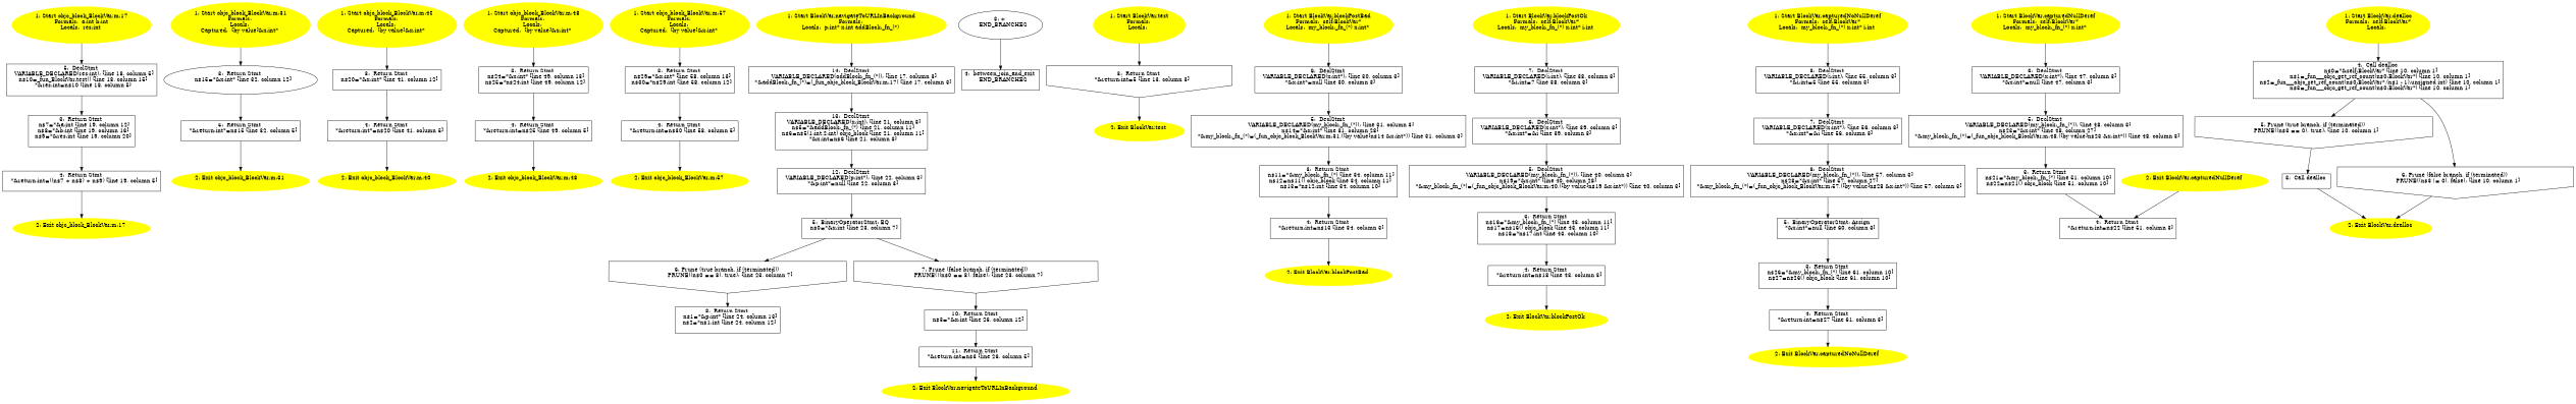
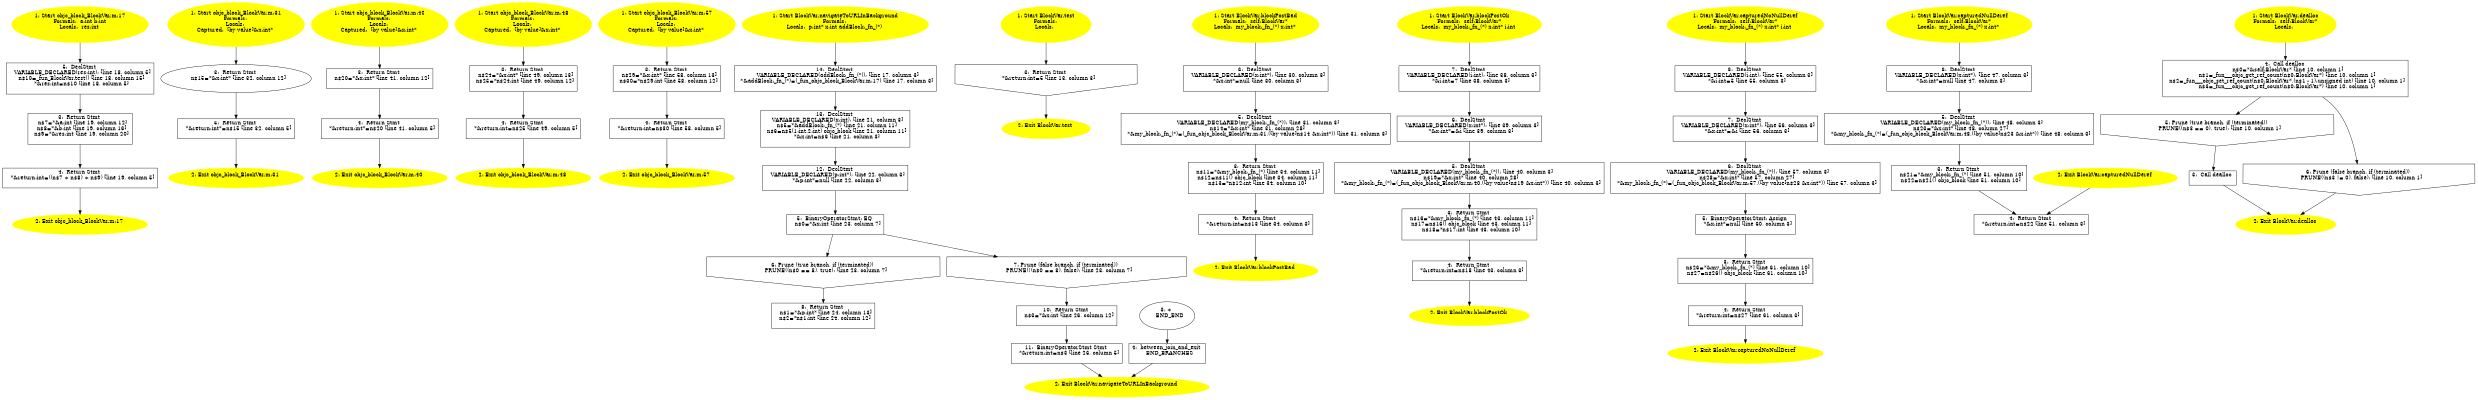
  digraph {
    fontname="DejaVu Serif"
    node [fontname="DejaVu Serif" shape=box]
    edge [fontname="DejaVu Serif"]
    n1 [color=yellow label="1: Start objc_block_BlockVar.m:17\nFormals:  a:int b:int\nLocals:  res:int \n  " style=filled shape=""]
    n2 [label="5:  DeclStmt \n   VARIABLE_DECLARED(res:int); [line 18, column 5]\n  n$10=_fun_BlockVar.test() [line 18, column 15]\n  *&res:int=n$10 [line 18, column 5]\n "]
    n3 [label="3:  Return Stmt \n   n$7=*&a:int [line 19, column 12]\n  n$8=*&b:int [line 19, column 16]\n  n$9=*&res:int [line 19, column 20]\n "]
    n4 [label="4:  Return Stmt \n   *&return:int=((n$7 + n$8) + n$9) [line 19, column 5]\n "]
    n5 [color=yellow label="2: Exit objc_block_BlockVar.m:17 \n  " style=filled shape=""]
    n6 [color=yellow label="1: Start objc_block_BlockVar.m:31\nFormals: \nLocals: \nCaptured:  [by value]&x:int* \n  " style=filled shape=""]
    n7 [label="3:  Return Stmt \n   n$15=*&x:int* [line 32, column 12]\n " shape=ellipse]
    n8 [label="5:  Return Stmt \n   *&return:int*=n$15 [line 32, column 5]\n "]
    n9 [color=yellow label="2: Exit objc_block_BlockVar.m:31 \n  " style=filled shape=""]
    n10 [color=yellow label="1: Start objc_block_BlockVar.m:40\nFormals: \nLocals: \nCaptured:  [by value]&x:int* \n  " style=filled shape=""]
    n11 [label="3:  Return Stmt \n   n$20=*&x:int* [line 41, column 12]\n "]
    n12 [label="4:  Return Stmt \n   *&return:int*=n$20 [line 41, column 5]\n "]
    n13 [color=yellow label="2: Exit objc_block_BlockVar.m:40 \n  " style=filled shape=""]
    n14 [color=yellow label="1: Start objc_block_BlockVar.m:48\nFormals: \nLocals: \nCaptured:  [by value]&x:int* \n  " style=filled shape=""]
    n15 [label="3:  Return Stmt \n   n$24=*&x:int* [line 49, column 13]\n  n$25=*n$24:int [line 49, column 12]\n "]
    n16 [label="4:  Return Stmt \n   *&return:int=n$25 [line 49, column 5]\n "]
    n17 [color=yellow label="2: Exit objc_block_BlockVar.m:48 \n  " style=filled shape=""]
    n18 [color=yellow label="1: Start objc_block_BlockVar.m:57\nFormals: \nLocals: \nCaptured:  [by value]&x:int* \n  " style=filled shape=""]
    n19 [label="3:  Return Stmt \n   n$29=*&x:int* [line 58, column 13]\n  n$30=*n$29:int [line 58, column 12]\n "]
    n20 [label="4:  Return Stmt \n   *&return:int=n$30 [line 58, column 5]\n "]
    n21 [color=yellow label="2: Exit objc_block_BlockVar.m:57 \n  " style=filled shape=""]
    n22 [color=yellow label="1: Start BlockVar.navigateToURLInBackground\nFormals: \nLocals:  p:int* x:int addBlock:_fn_(*) \n  " style=filled shape=""]
    n23 [label="14:  DeclStmt \n   VARIABLE_DECLARED(addBlock:_fn_(*)); [line 17, column 3]\n  *&addBlock:_fn_(*)=(_fun_objc_block_BlockVar.m:17) [line 17, column 3]\n "]
    n24 [label="13:  DeclStmt \n   VARIABLE_DECLARED(x:int); [line 21, column 3]\n  n$5=*&addBlock:_fn_(*) [line 21, column 11]\n  n$6=n$5(1:int,2:int) objc_block [line 21, column 11]\n  *&x:int=n$6 [line 21, column 3]\n "]
    n25 [label="12:  DeclStmt \n   VARIABLE_DECLARED(p:int*); [line 22, column 3]\n  *&p:int*=null [line 22, column 3]\n "]
    n26 [color=yellow label="2: Exit BlockVar.navigateToURLInBackground \n  " style=filled shape=""]
-   n27 [label="3: + \n   END_BRANCHES\n " shape=""]
+   n27 [label="3: + \n   END_END\n " shape=""]
    n28 [label="4:  between_join_and_exit \n   END_BRANCHES\n "]
    n29 [label="5:  BinaryOperatorStmt: EQ \n   n$0=*&x:int [line 23, column 7]\n "]
    n30 [label="6: Prune (true branch, if (terminated)) \n   PRUNE((n$0 == 8), true); [line 23, column 7]\n " shape=invhouse]
    n31 [label="7: Prune (false branch, if (terminated)) \n   PRUNE(!(n$0 == 8), false); [line 23, column 7]\n " shape=invhouse]
    n32 [label="8:  Return Stmt \n   n$1=*&p:int* [line 24, column 13]\n  n$2=*n$1:int [line 24, column 12]\n "]
    n33 [label="10:  Return Stmt \n   n$3=*&x:int [line 26, column 12]\n "]
-   n34 [label="11:  Return Stmt \n   *&return:int=n$3 [line 26, column 5]\n "]
+   n34 [label="11:  BinaryOperatorStmt Stmt \n   *&return:int=n$3 [line 26, column 5]\n "]
    n35 [color=yellow label="1: Start BlockVar.test\nFormals: \nLocals:  \n  " style=filled shape=""]
    n36 [label="3:  Return Stmt \n   *&return:int=5 [line 13, column 3]\n " shape=invhouse]
    n37 [color=yellow label="2: Exit BlockVar.test \n  " style=filled shape=""]
    n38 [color=yellow label="1: Start BlockVar.blockPostBad\nFormals:  self:BlockVar*\nLocals:  my_block:_fn_(*) x:int* \n  " style=filled shape=""]
    n39 [label="6:  DeclStmt \n   VARIABLE_DECLARED(x:int*); [line 30, column 3]\n  *&x:int*=null [line 30, column 3]\n "]
    n40 [label="5:  DeclStmt \n   VARIABLE_DECLARED(my_block:_fn_(*)); [line 31, column 3]\n  n$14=*&x:int* [line 31, column 28]\n  *&my_block:_fn_(*)=(_fun_objc_block_BlockVar.m:31,([by value]n$14 &x:int*)) [line 31, column 3]\n "]
    n41 [label="3:  Return Stmt \n   n$11=*&my_block:_fn_(*) [line 34, column 11]\n  n$12=n$11() objc_block [line 34, column 11]\n  n$13=*n$12:int [line 34, column 10]\n "]
    n42 [color=yellow label="2: Exit BlockVar.blockPostBad \n  " style=filled shape=""]
    n43 [label="4:  Return Stmt \n   *&return:int=n$13 [line 34, column 3]\n "]
    n44 [color=yellow label="1: Start BlockVar.blockPostOk\nFormals:  self:BlockVar*\nLocals:  my_block:_fn_(*) x:int* i:int \n  " style=filled shape=""]
    n45 [label="7:  DeclStmt \n   VARIABLE_DECLARED(i:int); [line 38, column 3]\n  *&i:int=7 [line 38, column 3]\n "]
    n46 [label="6:  DeclStmt \n   VARIABLE_DECLARED(x:int*); [line 39, column 3]\n  *&x:int*=&i [line 39, column 3]\n "]
    n47 [label="5:  DeclStmt \n   VARIABLE_DECLARED(my_block:_fn_(*)); [line 40, column 3]\n  n$19=*&x:int* [line 40, column 28]\n  *&my_block:_fn_(*)=(_fun_objc_block_BlockVar.m:40,([by value]n$19 &x:int*)) [line 40, column 3]\n "]
    n48 [color=yellow label="2: Exit BlockVar.blockPostOk \n  " style=filled shape=""]
    n49 [label="3:  Return Stmt \n   n$16=*&my_block:_fn_(*) [line 43, column 11]\n  n$17=n$16() objc_block [line 43, column 11]\n  n$18=*n$17:int [line 43, column 10]\n "]
    n50 [label="4:  Return Stmt \n   *&return:int=n$18 [line 43, column 3]\n "]
    n51 [color=yellow label="1: Start BlockVar.capturedNoNullDeref\nFormals:  self:BlockVar*\nLocals:  my_block:_fn_(*) x:int* i:int \n  " style=filled shape=""]
    n52 [label="8:  DeclStmt \n   VARIABLE_DECLARED(i:int); [line 55, column 3]\n  *&i:int=5 [line 55, column 3]\n "]
    n53 [label="7:  DeclStmt \n   VARIABLE_DECLARED(x:int*); [line 56, column 3]\n  *&x:int*=&i [line 56, column 3]\n "]
    n54 [label="6:  DeclStmt \n   VARIABLE_DECLARED(my_block:_fn_(*)); [line 57, column 3]\n  n$28=*&x:int* [line 57, column 27]\n  *&my_block:_fn_(*)=(_fun_objc_block_BlockVar.m:57,([by value]n$28 &x:int*)) [line 57, column 3]\n "]
    n55 [color=yellow label="2: Exit BlockVar.capturedNoNullDeref \n  " style=filled shape=""]
    n56 [label="3:  Return Stmt \n   n$26=*&my_block:_fn_(*) [line 61, column 10]\n  n$27=n$26() objc_block [line 61, column 10]\n "]
    n57 [label="4:  Return Stmt \n   *&return:int=n$27 [line 61, column 3]\n "]
    n58 [label="5:  BinaryOperatorStmt: Assign \n   *&x:int*=null [line 60, column 3]\n "]
    n59 [color=yellow label="1: Start BlockVar.capturedNullDeref\nFormals:  self:BlockVar*\nLocals:  my_block:_fn_(*) x:int* \n  " style=filled shape=""]
    n60 [label="6:  DeclStmt \n   VARIABLE_DECLARED(x:int*); [line 47, column 3]\n  *&x:int*=null [line 47, column 3]\n "]
    n61 [label="5:  DeclStmt \n   VARIABLE_DECLARED(my_block:_fn_(*)); [line 48, column 3]\n  n$23=*&x:int* [line 48, column 27]\n  *&my_block:_fn_(*)=(_fun_objc_block_BlockVar.m:48,([by value]n$23 &x:int*)) [line 48, column 3]\n "]
    n62 [label="3:  Return Stmt \n   n$21=*&my_block:_fn_(*) [line 51, column 10]\n  n$22=n$21() objc_block [line 51, column 10]\n "]
    n63 [color=yellow label="2: Exit BlockVar.capturedNullDeref \n  " style=filled shape=""]
    n64 [label="4:  Return Stmt \n   *&return:int=n$22 [line 51, column 3]\n "]
    n65 [color=yellow label="1: Start BlockVar.dealloc\nFormals:  self:BlockVar*\nLocals:  \n  " style=filled shape=""]
    n66 [label="4:  Call dealloc \n   n$0=*&self:BlockVar* [line 10, column 1]\n  n$1=_fun___objc_get_ref_count(n$0:BlockVar*) [line 10, column 1]\n  n$2=_fun___objc_set_ref_count(n$0:BlockVar*,(n$1 - 1):unsigned int) [line 10, column 1]\n  n$3=_fun___objc_get_ref_count(n$0:BlockVar*) [line 10, column 1]\n "]
    n67 [label="5: Prune (true branch, if (terminated)) \n   PRUNE((n$3 == 0), true); [line 10, column 1]\n " shape=invhouse]
    n68 [label="6: Prune (false branch, if (terminated)) \n   PRUNE((n$3 != 0), false); [line 10, column 1]\n " shape=invhouse]
    n69 [label="3:  Call dealloc \n  "]
    n70 [color=yellow label="2: Exit BlockVar.dealloc \n  " style=filled shape=""]
    n1 -> n2
    n2 -> n3
    n3 -> n4
    n4 -> n5
    n6 -> n7
    n7 -> n8
    n8 -> n9
    n10 -> n11
    n11 -> n12
    n12 -> n13
    n14 -> n15
    n15 -> n16
    n16 -> n17
    n18 -> n19
    n19 -> n20
    n20 -> n21
    n22 -> n23
    n23 -> n24
    n24 -> n25
    n25 -> n29
    n27 -> n28
+   n28 -> n26
    n29 -> n30
    n29 -> n31
    n30 -> n32
    n31 -> n33
    n33 -> n34
    n34 -> n26
    n35 -> n36
    n36 -> n37
    n38 -> n39
    n39 -> n40
    n40 -> n41
    n41 -> n43
    n43 -> n42
    n44 -> n45
    n45 -> n46
    n46 -> n47
    n47 -> n49
    n49 -> n50
    n50 -> n48
    n51 -> n52
    n52 -> n53
    n53 -> n54
    n54 -> n58
    n56 -> n57
    n57 -> n55
    n58 -> n56
    n59 -> n60
    n60 -> n61
    n61 -> n62
    n62 -> n64
    n63 -> n64
    n65 -> n66
    n66 -> n67
    n66 -> n68
    n67 -> n69
    n68 -> n70
    n69 -> n70
  }
